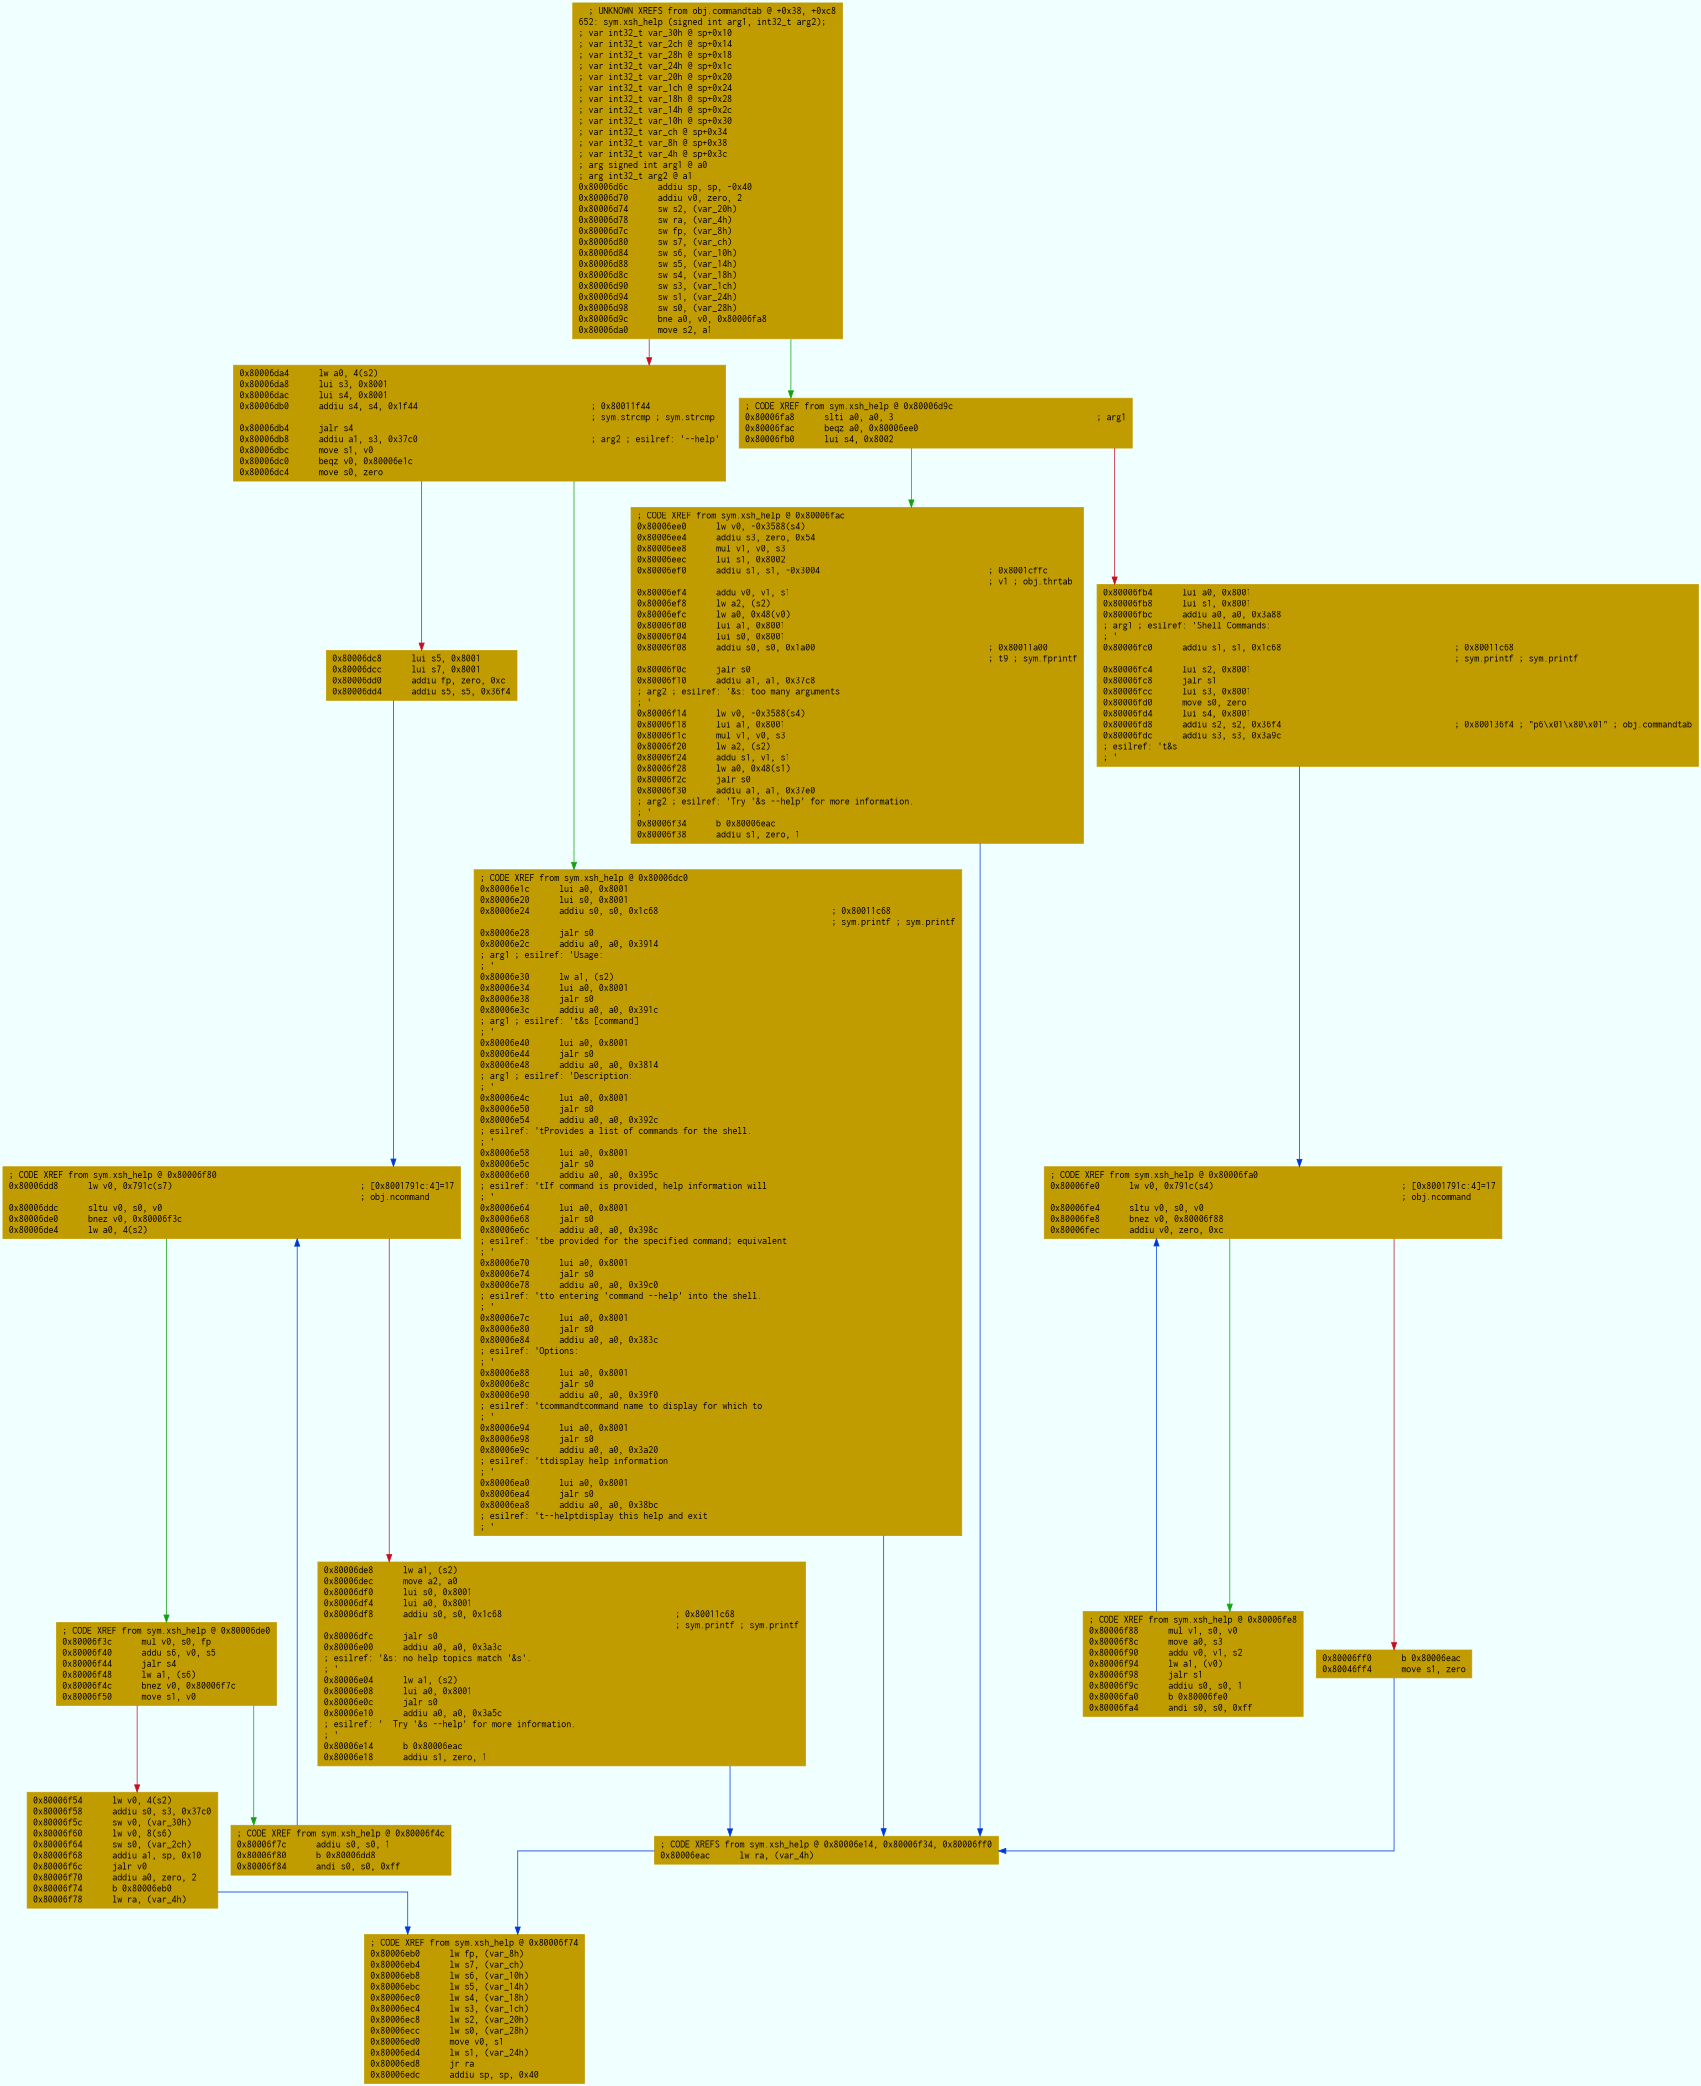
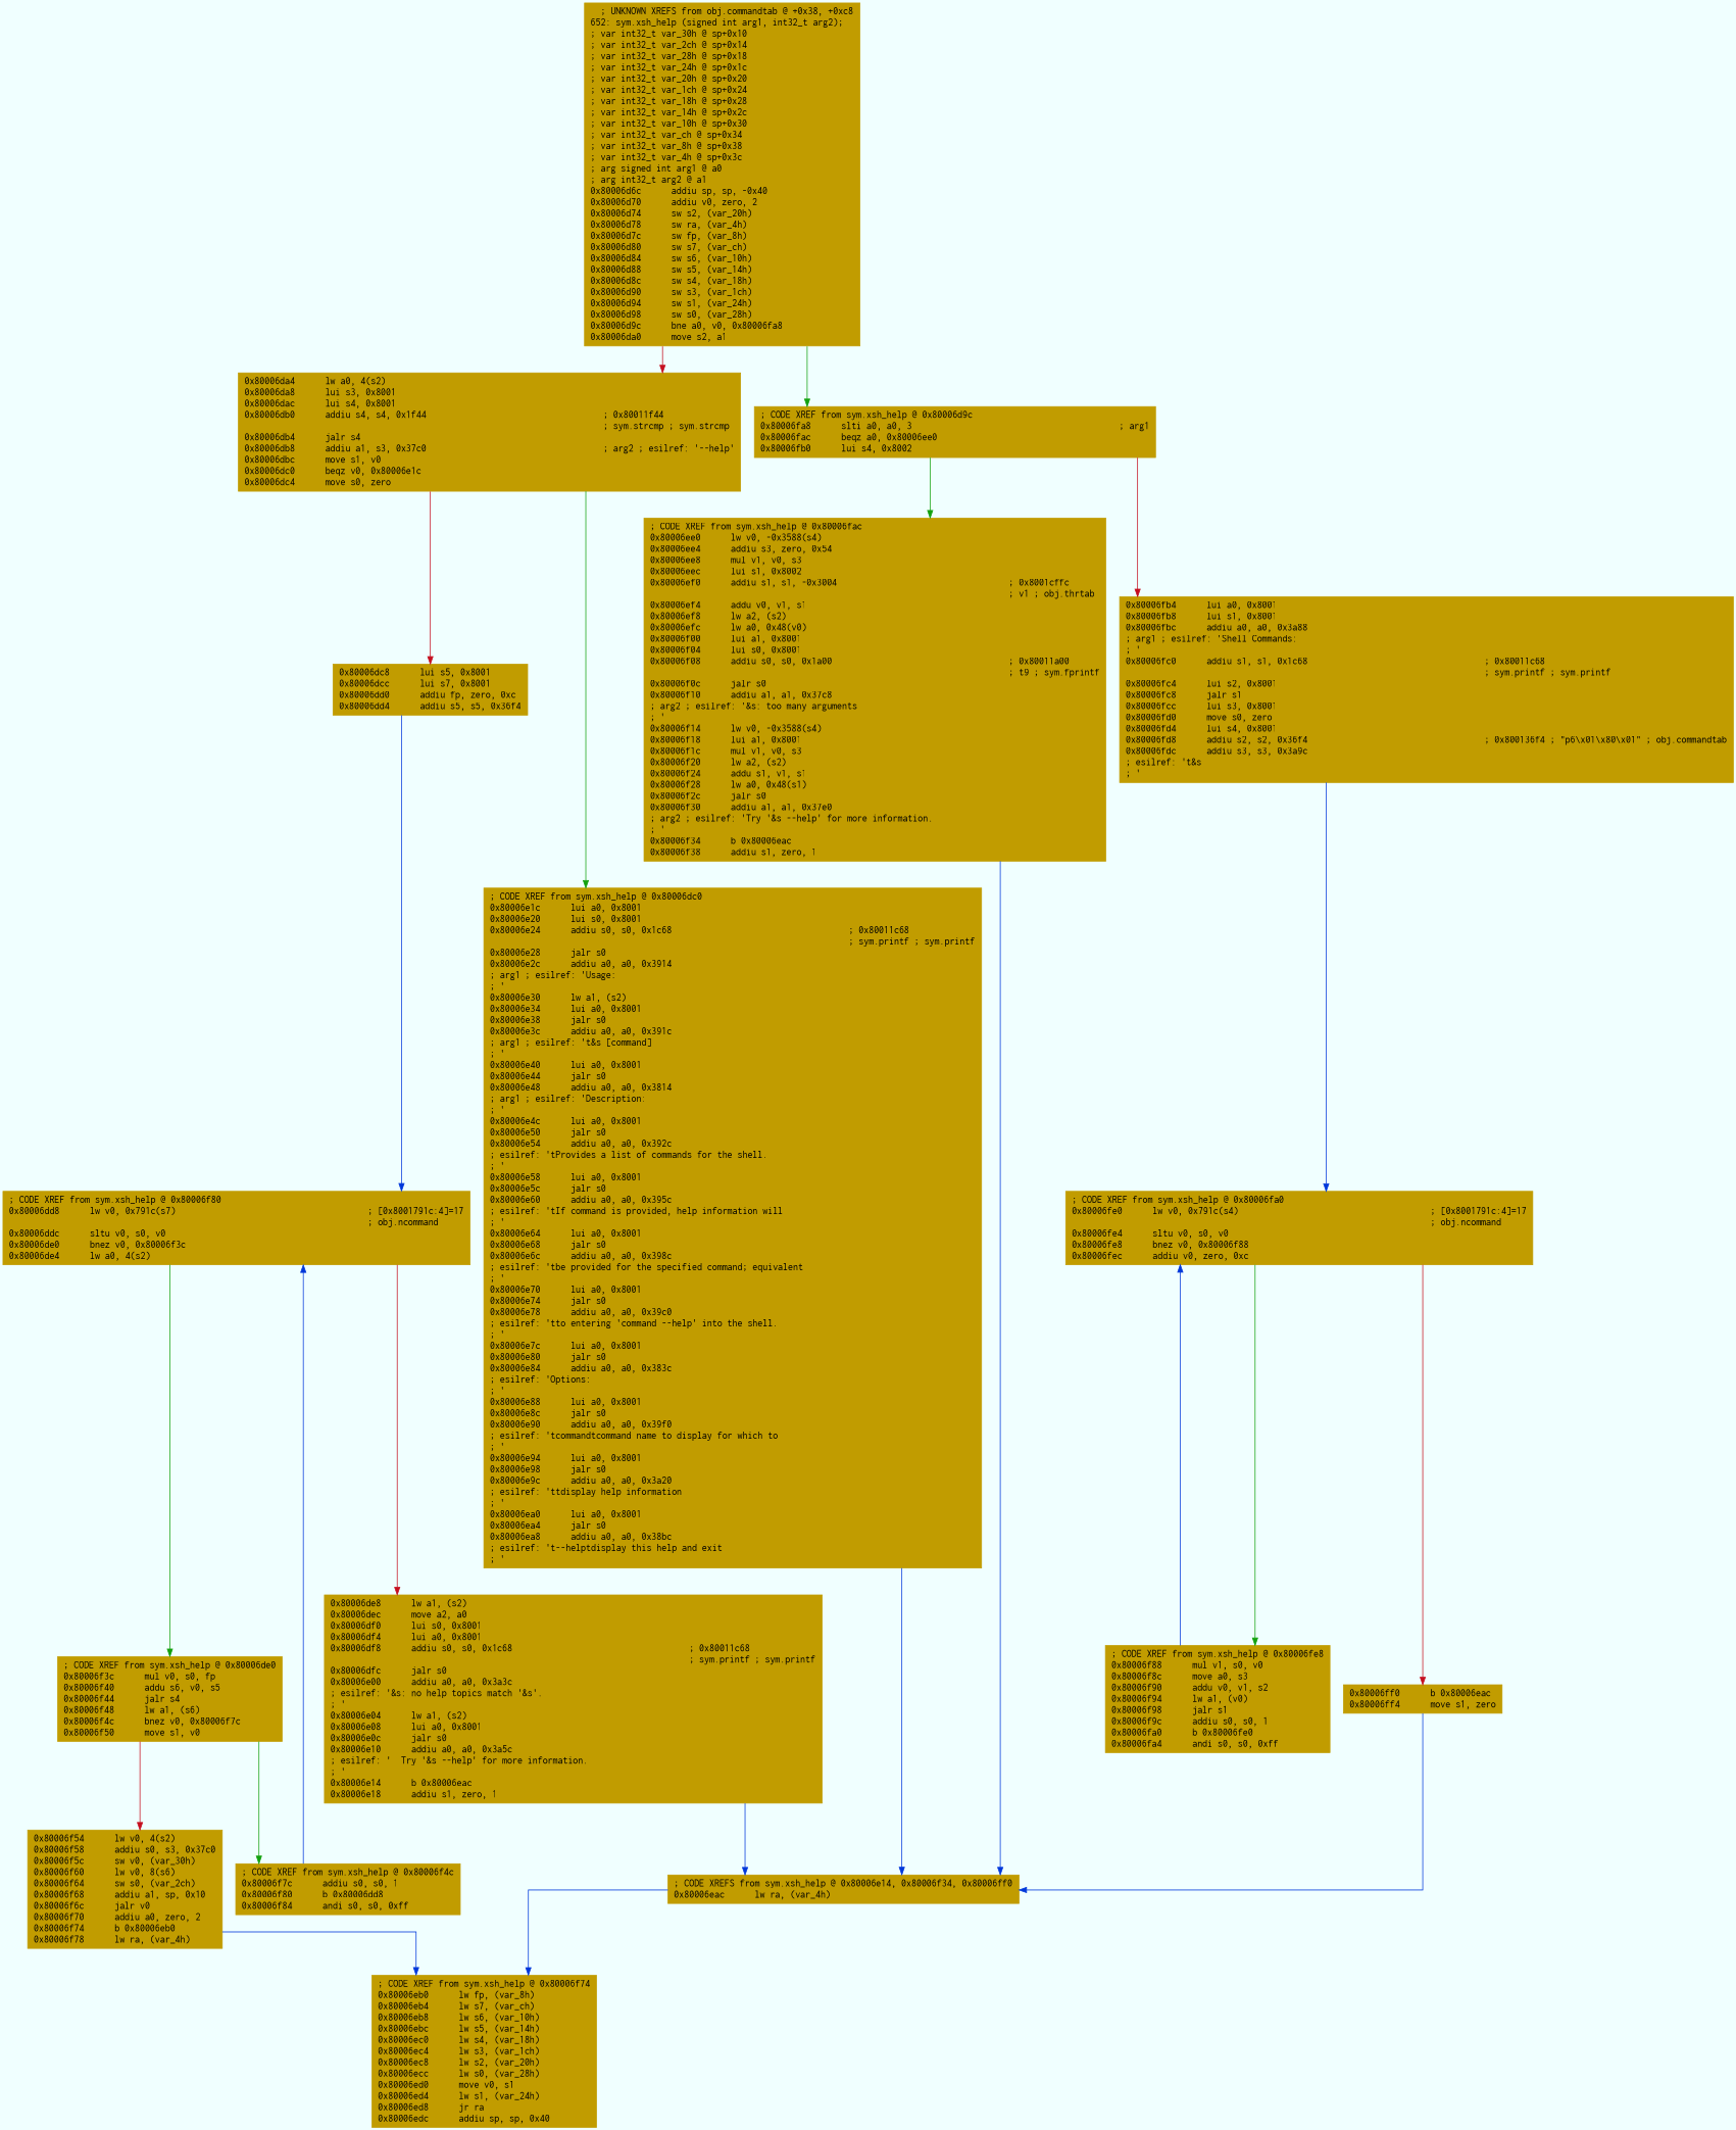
  digraph {
    bgcolor=azure
    fontname=Courier
    fontsize=8
    splines=ortho
    node [color="#c19c00" fillcolor="#c19c00" fontname=Courier shape=box style=filled]
    edge [arrowhead=normal color="#0037da"]
    n1 [label="  ; UNKNOWN XREFS from obj.commandtab @ +0x38, +0xc8\l652: sym.xsh_help (signed int arg1, int32_t arg2);\l; var int32_t var_30h @ sp+0x10\l; var int32_t var_2ch @ sp+0x14\l; var int32_t var_28h @ sp+0x18\l; var int32_t var_24h @ sp+0x1c\l; var int32_t var_20h @ sp+0x20\l; var int32_t var_1ch @ sp+0x24\l; var int32_t var_18h @ sp+0x28\l; var int32_t var_14h @ sp+0x2c\l; var int32_t var_10h @ sp+0x30\l; var int32_t var_ch @ sp+0x34\l; var int32_t var_8h @ sp+0x38\l; var int32_t var_4h @ sp+0x3c\l; arg signed int arg1 @ a0\l; arg int32_t arg2 @ a1\l0x80006d6c      addiu sp, sp, -0x40\l0x80006d70      addiu v0, zero, 2\l0x80006d74      sw s2, (var_20h)\l0x80006d78      sw ra, (var_4h)\l0x80006d7c      sw fp, (var_8h)\l0x80006d80      sw s7, (var_ch)\l0x80006d84      sw s6, (var_10h)\l0x80006d88      sw s5, (var_14h)\l0x80006d8c      sw s4, (var_18h)\l0x80006d90      sw s3, (var_1ch)\l0x80006d94      sw s1, (var_24h)\l0x80006d98      sw s0, (var_28h)\l0x80006d9c      bne a0, v0, 0x80006fa8\l0x80006da0      move s2, a1\l"]
    n2 [label="0x80006da4      lw a0, 4(s2)\l0x80006da8      lui s3, 0x8001\l0x80006dac      lui s4, 0x8001\l0x80006db0      addiu s4, s4, 0x1f44                                   ; 0x80011f44\l                                                                       ; sym.strcmp ; sym.strcmp\l0x80006db4      jalr s4\l0x80006db8      addiu a1, s3, 0x37c0                                   ; arg2 ; esilref: '--help'\l0x80006dbc      move s1, v0\l0x80006dc0      beqz v0, 0x80006e1c\l0x80006dc4      move s0, zero\l"]
    n3 [label="; CODE XREF from sym.xsh_help @ 0x80006d9c\l0x80006fa8      slti a0, a0, 3                                         ; arg1\l0x80006fac      beqz a0, 0x80006ee0\l0x80006fb0      lui s4, 0x8002\l"]
    n4 [label="0x80006dc8      lui s5, 0x8001\l0x80006dcc      lui s7, 0x8001\l0x80006dd0      addiu fp, zero, 0xc\l0x80006dd4      addiu s5, s5, 0x36f4\l"]
    n5 [label="; CODE XREF from sym.xsh_help @ 0x80006dc0\l0x80006e1c      lui a0, 0x8001\l0x80006e20      lui s0, 0x8001\l0x80006e24      addiu s0, s0, 0x1c68                                   ; 0x80011c68\l                                                                       ; sym.printf ; sym.printf\l0x80006e28      jalr s0\l0x80006e2c      addiu a0, a0, 0x3914                                   \l; arg1 ; esilref: 'Usage:\l; '\l0x80006e30      lw a1, (s2)\l0x80006e34      lui a0, 0x8001\l0x80006e38      jalr s0\l0x80006e3c      addiu a0, a0, 0x391c                                   \l; arg1 ; esilref: '\t&s [command]\l; '\l0x80006e40      lui a0, 0x8001\l0x80006e44      jalr s0\l0x80006e48      addiu a0, a0, 0x3814                                   \l; arg1 ; esilref: 'Description:\l; '\l0x80006e4c      lui a0, 0x8001\l0x80006e50      jalr s0\l0x80006e54      addiu a0, a0, 0x392c                                   \l; esilref: '\tProvides a list of commands for the shell.\l; '\l0x80006e58      lui a0, 0x8001\l0x80006e5c      jalr s0\l0x80006e60      addiu a0, a0, 0x395c                                   \l; esilref: '\tIf command is provided, help information will\l; '\l0x80006e64      lui a0, 0x8001\l0x80006e68      jalr s0\l0x80006e6c      addiu a0, a0, 0x398c                                   \l; esilref: '\tbe provided for the specified command; equivalent\l; '\l0x80006e70      lui a0, 0x8001\l0x80006e74      jalr s0\l0x80006e78      addiu a0, a0, 0x39c0                                   \l; esilref: '\tto entering 'command --help' into the shell.\l; '\l0x80006e7c      lui a0, 0x8001\l0x80006e80      jalr s0\l0x80006e84      addiu a0, a0, 0x383c                                   \l; esilref: 'Options:\l; '\l0x80006e88      lui a0, 0x8001\l0x80006e8c      jalr s0\l0x80006e90      addiu a0, a0, 0x39f0                                   \l; esilref: '\tcommand\tcommand name to display for which to\l; '\l0x80006e94      lui a0, 0x8001\l0x80006e98      jalr s0\l0x80006e9c      addiu a0, a0, 0x3a20                                   \l; esilref: '\t\tdisplay help information\l; '\l0x80006ea0      lui a0, 0x8001\l0x80006ea4      jalr s0\l0x80006ea8      addiu a0, a0, 0x38bc                                   \l; esilref: '\t--help\tdisplay this help and exit\l; '\l"]
    n6 [label="; CODE XREF from sym.xsh_help @ 0x80006f80\l0x80006dd8      lw v0, 0x791c(s7)                                      ; [0x8001791c:4]=17\l                                                                       ; obj.ncommand\l0x80006ddc      sltu v0, s0, v0\l0x80006de0      bnez v0, 0x80006f3c\l0x80006de4      lw a0, 4(s2)\l"]
    n7 [label="0x80006de8      lw a1, (s2)\l0x80006dec      move a2, a0\l0x80006df0      lui s0, 0x8001\l0x80006df4      lui a0, 0x8001\l0x80006df8      addiu s0, s0, 0x1c68                                   ; 0x80011c68\l                                                                       ; sym.printf ; sym.printf\l0x80006dfc      jalr s0\l0x80006e00      addiu a0, a0, 0x3a3c                                   \l; esilref: '&s: no help topics match '&s'.\l; '\l0x80006e04      lw a1, (s2)\l0x80006e08      lui a0, 0x8001\l0x80006e0c      jalr s0\l0x80006e10      addiu a0, a0, 0x3a5c                                   \l; esilref: '  Try '&s --help' for more information.\l; '\l0x80006e14      b 0x80006eac\l0x80006e18      addiu s1, zero, 1\l"]
    n8 [label="; CODE XREF from sym.xsh_help @ 0x80006de0\l0x80006f3c      mul v0, s0, fp\l0x80006f40      addu s6, v0, s5\l0x80006f44      jalr s4\l0x80006f48      lw a1, (s6)\l0x80006f4c      bnez v0, 0x80006f7c\l0x80006f50      move s1, v0\l"]
    n9 [label="; CODE XREFS from sym.xsh_help @ 0x80006e14, 0x80006f34, 0x80006ff0\l0x80006eac      lw ra, (var_4h)\l"]
    n10 [label="; CODE XREF from sym.xsh_help @ 0x80006f74\l0x80006eb0      lw fp, (var_8h)\l0x80006eb4      lw s7, (var_ch)\l0x80006eb8      lw s6, (var_10h)\l0x80006ebc      lw s5, (var_14h)\l0x80006ec0      lw s4, (var_18h)\l0x80006ec4      lw s3, (var_1ch)\l0x80006ec8      lw s2, (var_20h)\l0x80006ecc      lw s0, (var_28h)\l0x80006ed0      move v0, s1\l0x80006ed4      lw s1, (var_24h)\l0x80006ed8      jr ra\l0x80006edc      addiu sp, sp, 0x40\l"]
    n11 [label="; CODE XREF from sym.xsh_help @ 0x80006fac\l0x80006ee0      lw v0, -0x3588(s4)\l0x80006ee4      addiu s3, zero, 0x54\l0x80006ee8      mul v1, v0, s3\l0x80006eec      lui s1, 0x8002\l0x80006ef0      addiu s1, s1, -0x3004                                  ; 0x8001cffc\l                                                                       ; v1 ; obj.thrtab\l0x80006ef4      addu v0, v1, s1\l0x80006ef8      lw a2, (s2)\l0x80006efc      lw a0, 0x48(v0)\l0x80006f00      lui a1, 0x8001\l0x80006f04      lui s0, 0x8001\l0x80006f08      addiu s0, s0, 0x1a00                                   ; 0x80011a00\l                                                                       ; t9 ; sym.fprintf\l0x80006f0c      jalr s0\l0x80006f10      addiu a1, a1, 0x37c8                                   \l; arg2 ; esilref: '&s: too many arguments\l; '\l0x80006f14      lw v0, -0x3588(s4)\l0x80006f18      lui a1, 0x8001\l0x80006f1c      mul v1, v0, s3\l0x80006f20      lw a2, (s2)\l0x80006f24      addu s1, v1, s1\l0x80006f28      lw a0, 0x48(s1)\l0x80006f2c      jalr s0\l0x80006f30      addiu a1, a1, 0x37e0                                   \l; arg2 ; esilref: 'Try '&s --help' for more information.\l; '\l0x80006f34      b 0x80006eac\l0x80006f38      addiu s1, zero, 1\l"]
    n12 [label="0x80006f54      lw v0, 4(s2)\l0x80006f58      addiu s0, s3, 0x37c0\l0x80006f5c      sw v0, (var_30h)\l0x80006f60      lw v0, 8(s6)\l0x80006f64      sw s0, (var_2ch)\l0x80006f68      addiu a1, sp, 0x10\l0x80006f6c      jalr v0\l0x80006f70      addiu a0, zero, 2\l0x80006f74      b 0x80006eb0\l0x80006f78      lw ra, (var_4h)\l"]
    n13 [label="; CODE XREF from sym.xsh_help @ 0x80006f4c\l0x80006f7c      addiu s0, s0, 1\l0x80006f80      b 0x80006dd8\l0x80006f84      andi s0, s0, 0xff\l"]
    n14 [label="; CODE XREF from sym.xsh_help @ 0x80006fe8\l0x80006f88      mul v1, s0, v0\l0x80006f8c      move a0, s3\l0x80006f90      addu v0, v1, s2\l0x80006f94      lw a1, (v0)\l0x80006f98      jalr s1\l0x80006f9c      addiu s0, s0, 1\l0x80006fa0      b 0x80006fe0\l0x80006fa4      andi s0, s0, 0xff\l"]
    n15 [label="; CODE XREF from sym.xsh_help @ 0x80006fa0\l0x80006fe0      lw v0, 0x791c(s4)                                      ; [0x8001791c:4]=17\l                                                                       ; obj.ncommand\l0x80006fe4      sltu v0, s0, v0\l0x80006fe8      bnez v0, 0x80006f88\l0x80006fec      addiu v0, zero, 0xc\l"]
    n16 [label="0x80006fb4      lui a0, 0x8001\l0x80006fb8      lui s1, 0x8001\l0x80006fbc      addiu a0, a0, 0x3a88                                   \l; arg1 ; esilref: 'Shell Commands:\l; '\l0x80006fc0      addiu s1, s1, 0x1c68                                   ; 0x80011c68\l                                                                       ; sym.printf ; sym.printf\l0x80006fc4      lui s2, 0x8001\l0x80006fc8      jalr s1\l0x80006fcc      lui s3, 0x8001\l0x80006fd0      move s0, zero\l0x80006fd4      lui s4, 0x8001\l0x80006fd8      addiu s2, s2, 0x36f4                                   ; 0x800136f4 ; \"p6\\x01\\x80\\x01\" ; obj.commandtab\l0x80006fdc      addiu s3, s3, 0x3a9c                                   \l; esilref: '\t&s\l; '\l"]
-   n17 [label="0x80006ff0      b 0x80006eac\l0x80046ff4      move s1, zero\l"]
+   n17 [label="0x80006ff0      b 0x80006eac\l0x80006ff4      move s1, zero\l"]
    n1 -> n2 [color="#c50f1f"]
    n1 -> n3 [color="#13a10e"]
    n2 -> n4 [color="#c50f1f"]
    n2 -> n5 [color="#13a10e"]
    n3 -> n11 [color="#13a10e"]
    n3 -> n16 [color="#c50f1f"]
    n4 -> n6
    n5 -> n9
    n6 -> n7 [color="#c50f1f"]
    n6 -> n8 [color="#13a10e"]
    n7 -> n9
    n8 -> n12 [color="#c50f1f"]
    n8 -> n13 [color="#13a10e"]
    n9 -> n10
    n11 -> n9
    n12 -> n10
    n13 -> n6
    n14 -> n15
    n15 -> n14 [color="#13a10e"]
    n15 -> n17 [color="#c50f1f"]
    n16 -> n15
    n17 -> n9
  }
